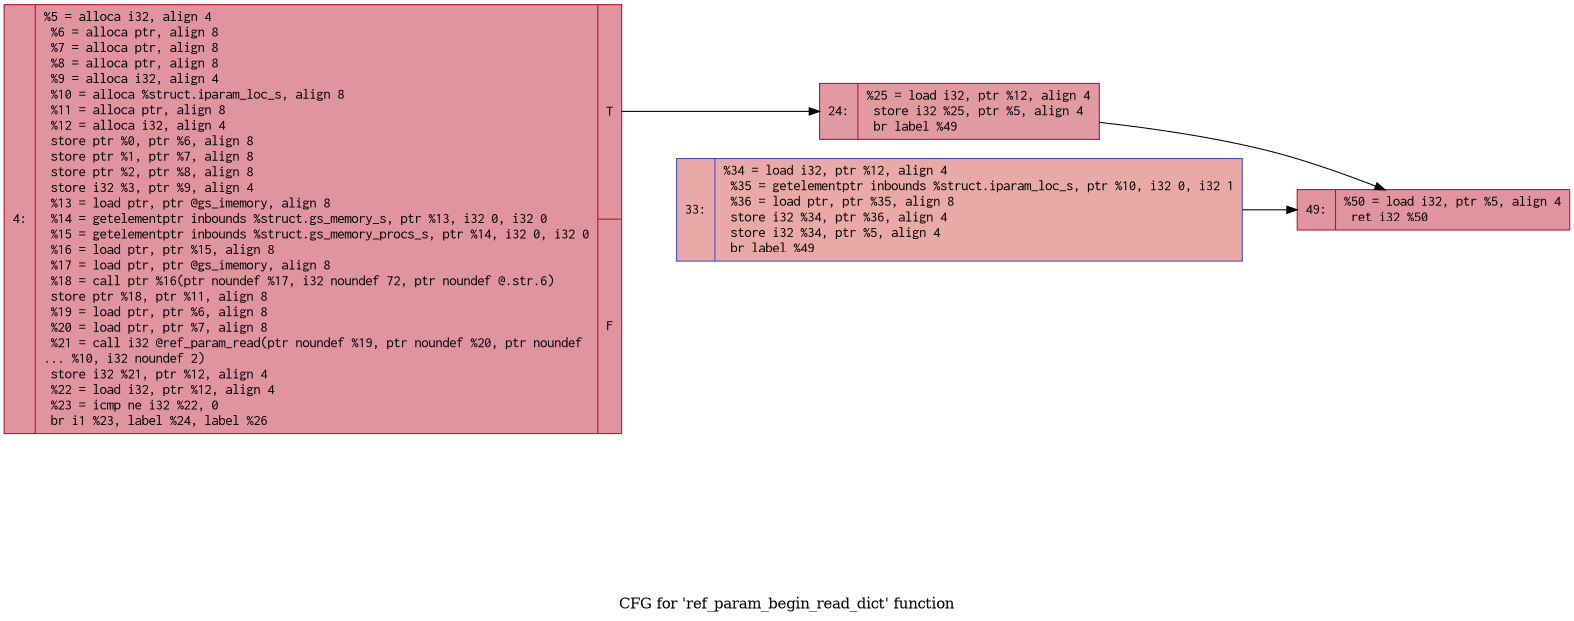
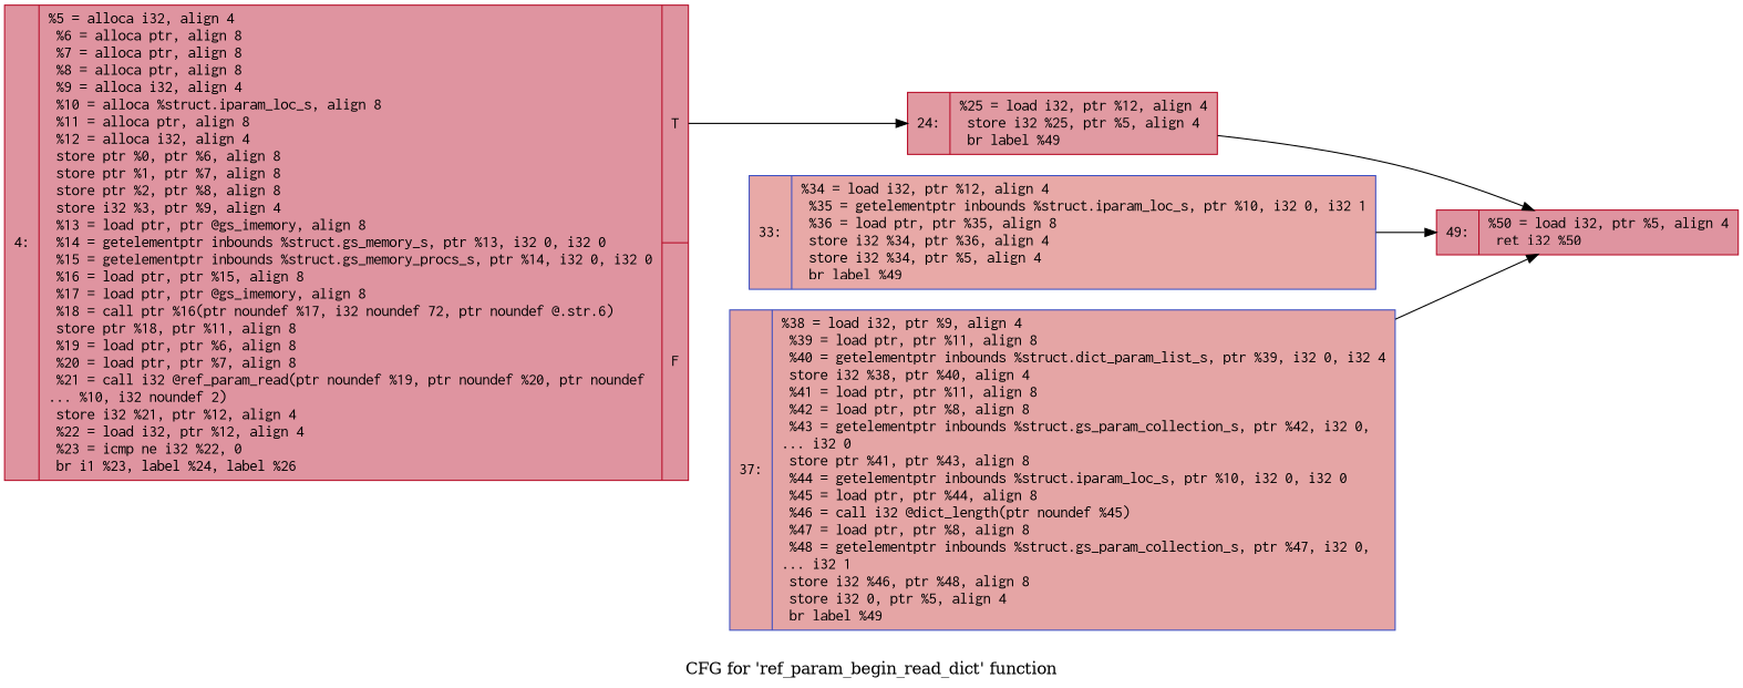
  digraph {
    label="CFG for 'ref_param_begin_read_dict' function"
    rankdir=LR
    node [color="#b70d28ff" fillcolor="#b70d2870" fontname=Courier shape=record style=filled]
    n1 [label="{4:\l|  %5 = alloca i32, align 4\l  %6 = alloca ptr, align 8\l  %7 = alloca ptr, align 8\l  %8 = alloca ptr, align 8\l  %9 = alloca i32, align 4\l  %10 = alloca %struct.iparam_loc_s, align 8\l  %11 = alloca ptr, align 8\l  %12 = alloca i32, align 4\l  store ptr %0, ptr %6, align 8\l  store ptr %1, ptr %7, align 8\l  store ptr %2, ptr %8, align 8\l  store i32 %3, ptr %9, align 4\l  %13 = load ptr, ptr @gs_imemory, align 8\l  %14 = getelementptr inbounds %struct.gs_memory_s, ptr %13, i32 0, i32 0\l  %15 = getelementptr inbounds %struct.gs_memory_procs_s, ptr %14, i32 0, i32 0\l  %16 = load ptr, ptr %15, align 8\l  %17 = load ptr, ptr @gs_imemory, align 8\l  %18 = call ptr %16(ptr noundef %17, i32 noundef 72, ptr noundef @.str.6)\l  store ptr %18, ptr %11, align 8\l  %19 = load ptr, ptr %6, align 8\l  %20 = load ptr, ptr %7, align 8\l  %21 = call i32 @ref_param_read(ptr noundef %19, ptr noundef %20, ptr noundef\l... %10, i32 noundef 2)\l  store i32 %21, ptr %12, align 4\l  %22 = load i32, ptr %12, align 4\l  %23 = icmp ne i32 %22, 0\l  br i1 %23, label %24, label %26\l|{<s0>T|<s1>F}}"]
    n2 [fillcolor="#bb1b2c70" label="{24:\l|  %25 = load i32, ptr %12, align 4\l  store i32 %25, ptr %5, align 4\l  br label %49\l}"]
    n3 [label="{49:\l|  %50 = load i32, ptr %5, align 4\l  ret i32 %50\l}"]
    n4 [color="#3d50c3ff" fillcolor="#ca3b3770" label="{33:\l|  %34 = load i32, ptr %12, align 4\l  %35 = getelementptr inbounds %struct.iparam_loc_s, ptr %10, i32 0, i32 1\l  %36 = load ptr, ptr %35, align 8\l  store i32 %34, ptr %36, align 4\l  store i32 %34, ptr %5, align 4\l  br label %49\l}"]
+   n5 [color="#3d50c3ff" fillcolor="#c5333470" label="{37:\l|  %38 = load i32, ptr %9, align 4\l  %39 = load ptr, ptr %11, align 8\l  %40 = getelementptr inbounds %struct.dict_param_list_s, ptr %39, i32 0, i32 4\l  store i32 %38, ptr %40, align 4\l  %41 = load ptr, ptr %11, align 8\l  %42 = load ptr, ptr %8, align 8\l  %43 = getelementptr inbounds %struct.gs_param_collection_s, ptr %42, i32 0,\l... i32 0\l  store ptr %41, ptr %43, align 8\l  %44 = getelementptr inbounds %struct.iparam_loc_s, ptr %10, i32 0, i32 0\l  %45 = load ptr, ptr %44, align 8\l  %46 = call i32 @dict_length(ptr noundef %45)\l  %47 = load ptr, ptr %8, align 8\l  %48 = getelementptr inbounds %struct.gs_param_collection_s, ptr %47, i32 0,\l... i32 1\l  store i32 %46, ptr %48, align 8\l  store i32 0, ptr %5, align 4\l  br label %49\l}"]
    n1 -> n2 [tailport=s0]
    n2 -> n3
    n4 -> n3
+   n5 -> n3
  }
